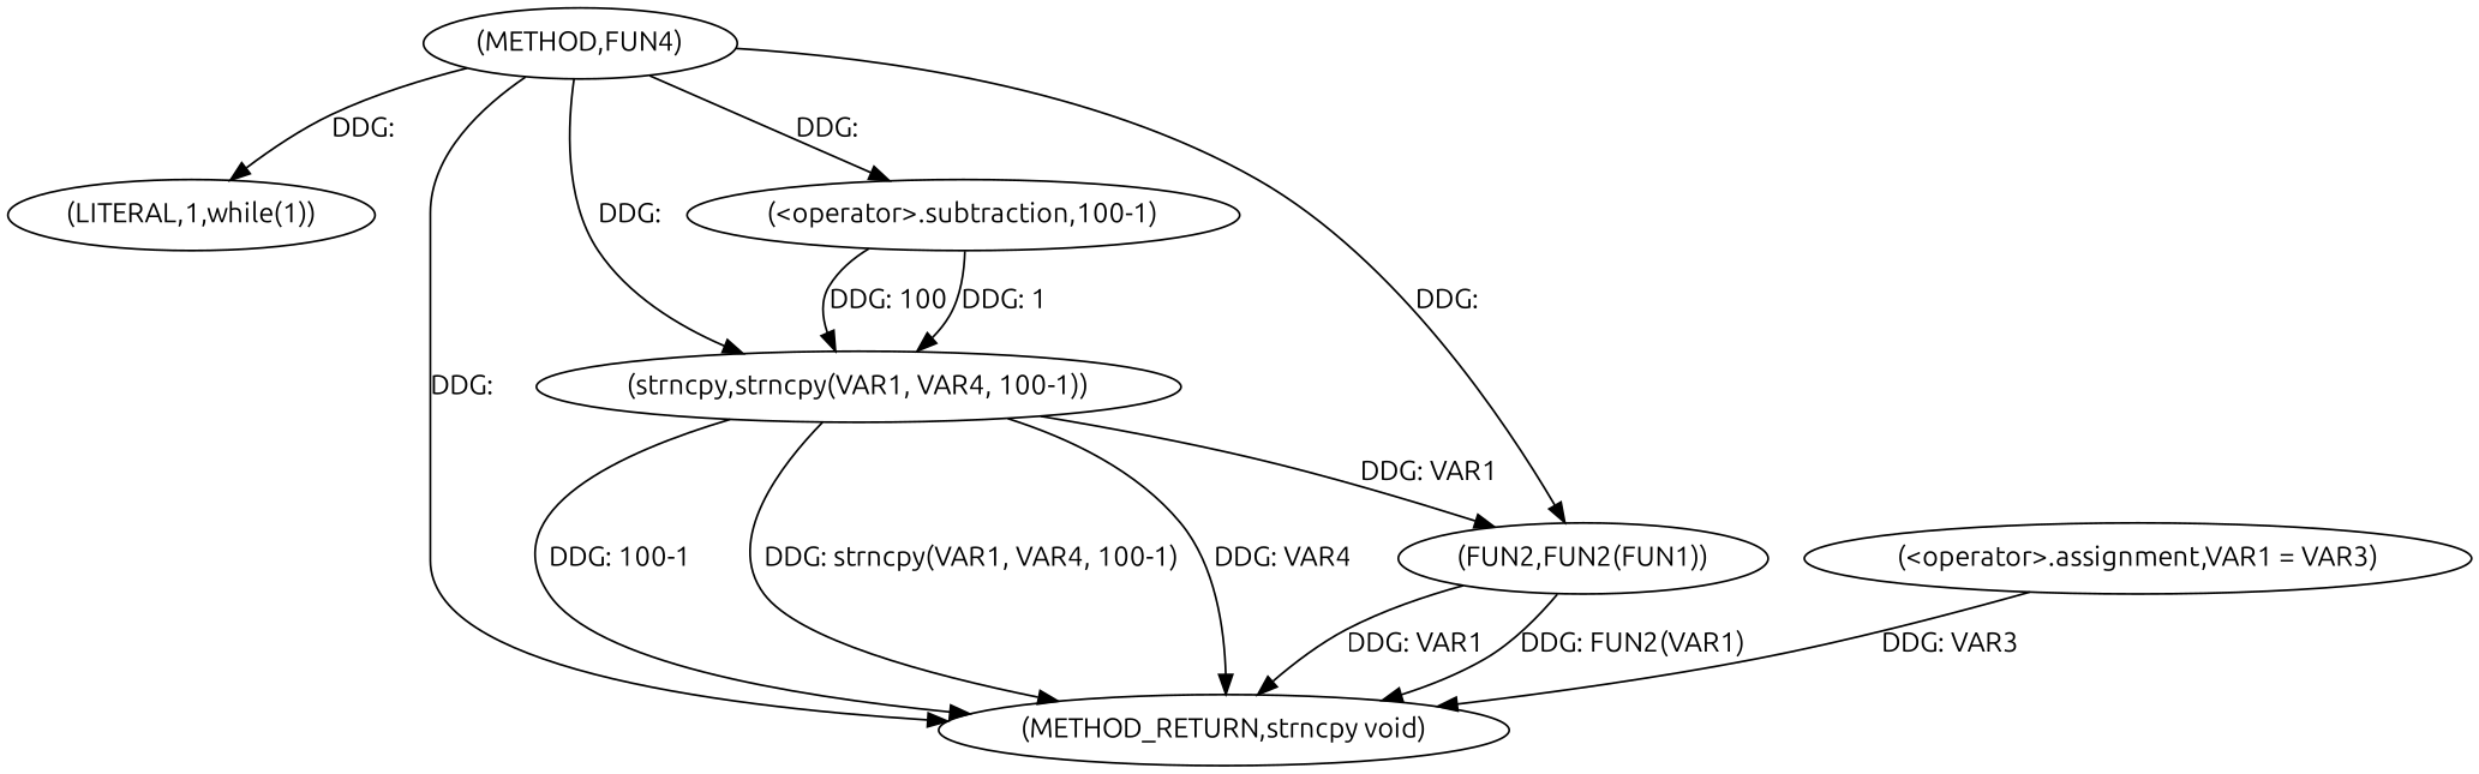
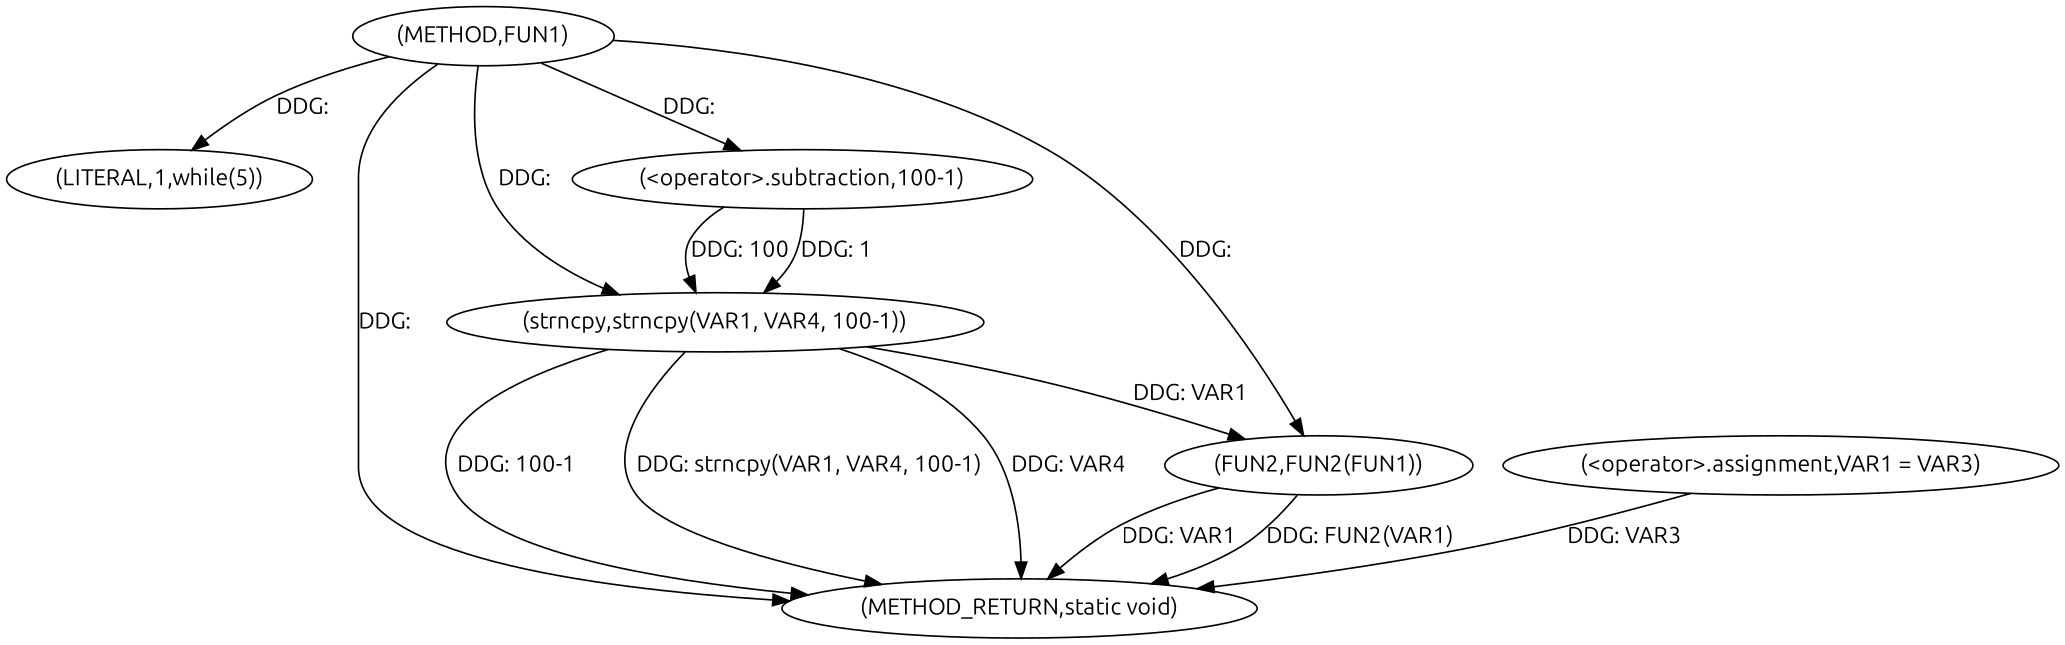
  digraph {
    fontname=Ubuntu
    node [fontname=Ubuntu]
    edge [fontname=Ubuntu]
-   n1 [label="(METHOD,FUN4)"]
-   n2 [label="(LITERAL,1,while(1))"]
+   n1 [label="(METHOD,FUN1)"]
+   n2 [label="(LITERAL,1,while(5))"]
    n3 [label="(strncpy,strncpy(VAR1, VAR4, 100-1))"]
    n4 [label="(<operator>.subtraction,100-1)"]
    n5 [label="(FUN2,FUN2(FUN1))"]
-   n6 [label="(METHOD_RETURN,strncpy void)"]
+   n6 [label="(METHOD_RETURN,static void)"]
    n7 [label="(<operator>.assignment,VAR1 = VAR3)"]
    n1 -> n2 [label="DDG: "]
    n1 -> n3 [label="DDG: "]
    n1 -> n4 [label="DDG: "]
    n1 -> n5 [label="DDG: "]
    n1 -> n6 [label="DDG: "]
    n3 -> n5 [label="DDG: VAR1"]
    n3 -> n6 [label="DDG: 100-1"]
    n3 -> n6 [label="DDG: strncpy(VAR1, VAR4, 100-1)"]
    n3 -> n6 [label="DDG: VAR4"]
    n4 -> n3 [label="DDG: 100"]
    n4 -> n3 [label="DDG: 1"]
    n5 -> n6 [label="DDG: VAR1"]
    n5 -> n6 [label="DDG: FUN2(VAR1)"]
    n7 -> n6 [label="DDG: VAR3"]
  }
